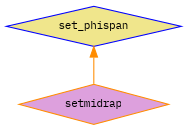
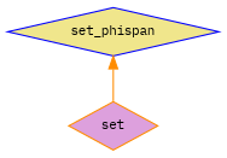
  digraph {
    rankdir=TB
    fontname="IBM Plex Mono"
    node [fontname="IBM Plex Mono" fontsize=10 shape=diamond style=filled]
    n1 [color=blue fillcolor=khaki fontcolor=black height=0.2 label=set_phispan width=0.4]
-   n2 [color=darkorange height=0.2 label=setmidrap width=0.4 fillcolor=plum]
+   n2 [color=darkorange height=0.2 label=set width=0.4 fillcolor=plum]
    n1 -> n2 [color=darkorange dir=back fontname="IBM Plex Mono" fontsize=10 labelfontname=FreeSans labelfontsize=10 style=solid]
  }
